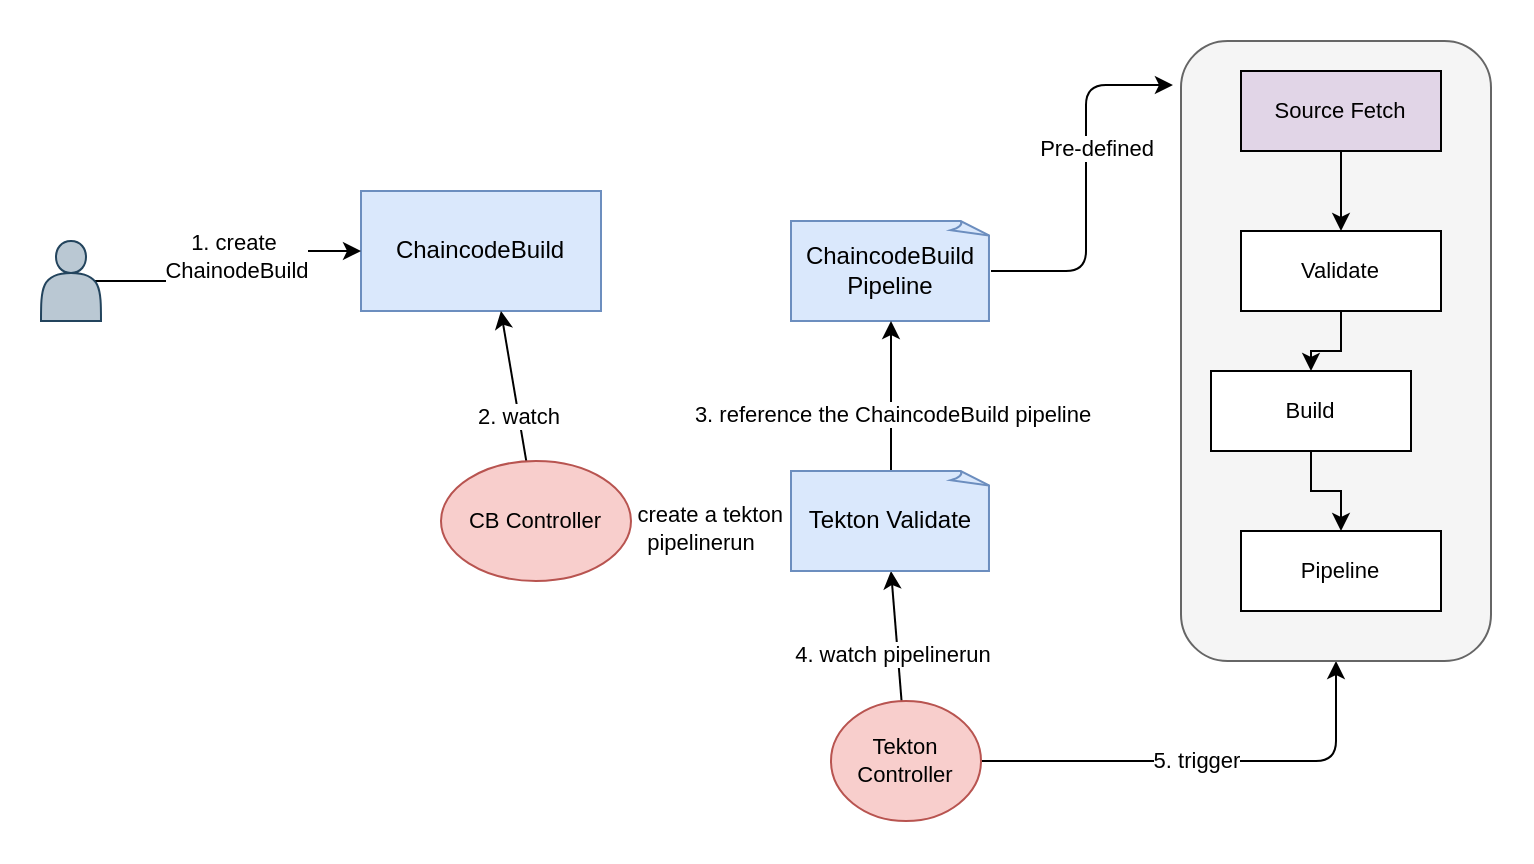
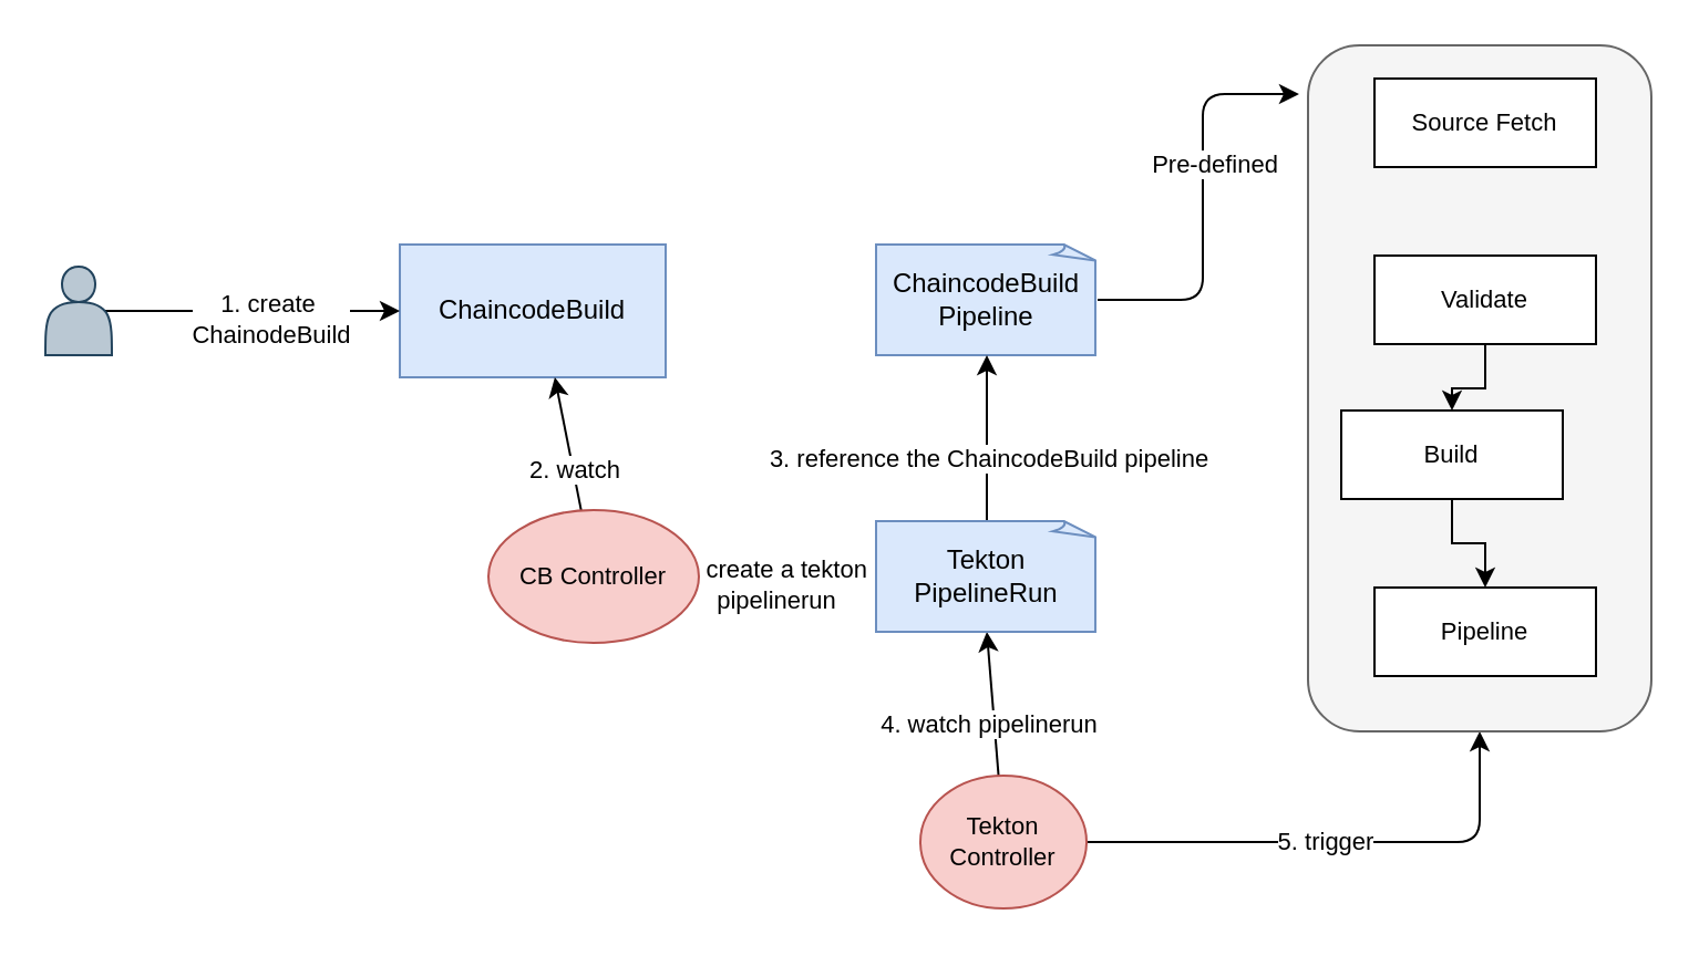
  <mxCell id="0" />
  <mxCell id="1" parent="0" />
  <mxCell id="2" value="" style="edgeStyle=none;html=1;exitX=1;exitY=0.5;exitDx=0;exitDy=0;" edge="1" parent="1" source="21" target="18"><mxGeometry relative="1" as="geometry" /></mxCell>
  <mxCell id="3" value="2. create a tekton&amp;nbsp;&lt;br&gt;pipelinerun" style="edgeLabel;html=1;align=center;verticalAlign=middle;resizable=0;points=[];" vertex="1" connectable="0" parent="2"><mxGeometry x="-0.14" y="-2" relative="1" as="geometry"><mxPoint y="1" as="offset" /></mxGeometry></mxCell>
- <mxCell id="4" value="ChaincodeBuild" style="rounded=0;whiteSpace=wrap;html=1;fillColor=#dae8fc;strokeColor=#6c8ebf;" parent="1" vertex="1"><mxGeometry x="180" y="95" width="120" height="60" as="geometry" /></mxCell>
+ <mxCell id="4" value="ChaincodeBuild" style="rounded=0;whiteSpace=wrap;html=1;fillColor=#dae8fc;strokeColor=#6c8ebf;" parent="1" vertex="1"><mxGeometry x="180" y="110" width="120" height="60" as="geometry" /></mxCell>
  <mxCell id="5" style="edgeStyle=orthogonalEdgeStyle;rounded=0;orthogonalLoop=1;jettySize=auto;html=1;entryX=0;entryY=0.5;entryDx=0;entryDy=0;exitX=0.9;exitY=0.5;exitDx=0;exitDy=0;exitPerimeter=0;" parent="1" source="7" target="4" edge="1"><mxGeometry relative="1" as="geometry" /></mxCell>
  <mxCell id="6" value="1. create&amp;nbsp;&lt;br&gt;ChainodeBuild" style="edgeLabel;html=1;align=center;verticalAlign=middle;resizable=0;points=[];" parent="5" vertex="1" connectable="0"><mxGeometry x="0.106" y="-2" relative="1" as="geometry"><mxPoint y="1" as="offset" /></mxGeometry></mxCell>
  <mxCell id="7" value="" style="shape=actor;whiteSpace=wrap;html=1;fillColor=#bac8d3;strokeColor=#23445d;" parent="1" vertex="1"><mxGeometry x="20" y="120" width="30" height="40" as="geometry" /></mxCell>
  <mxCell id="8" style="edgeStyle=orthogonalEdgeStyle;html=1;entryX=-0.026;entryY=0.071;entryDx=0;entryDy=0;entryPerimeter=0;" edge="1" parent="1" source="10" target="22"><mxGeometry relative="1" as="geometry" /></mxCell>
  <mxCell id="9" value="Pre-defined" style="edgeLabel;html=1;align=center;verticalAlign=middle;resizable=0;points=[];" vertex="1" connectable="0" parent="8"><mxGeometry x="0.19" y="-4" relative="1" as="geometry"><mxPoint x="1" as="offset" /></mxGeometry></mxCell>
  <mxCell id="10" value="ChaincodeBuild Pipeline" style="whiteSpace=wrap;html=1;shape=mxgraph.basic.document;fillColor=#dae8fc;strokeColor=#6c8ebf;" parent="1" vertex="1"><mxGeometry x="395" y="110" width="100" height="50" as="geometry" /></mxCell>
  <mxCell id="11" style="edgeStyle=none;html=1;entryX=0.5;entryY=1;entryDx=0;entryDy=0;entryPerimeter=0;" edge="1" parent="1" source="15" target="18"><mxGeometry relative="1" as="geometry" /></mxCell>
  <mxCell id="12" value="4. watch pipelinerun" style="edgeLabel;html=1;align=center;verticalAlign=middle;resizable=0;points=[];" vertex="1" connectable="0" parent="11"><mxGeometry x="-0.252" y="3" relative="1" as="geometry"><mxPoint as="offset" /></mxGeometry></mxCell>
  <mxCell id="13" style="edgeStyle=orthogonalEdgeStyle;html=1;entryX=0.5;entryY=1;entryDx=0;entryDy=0;" edge="1" parent="1" source="15" target="22"><mxGeometry relative="1" as="geometry" /></mxCell>
  <mxCell id="14" value="5. trigger" style="edgeLabel;html=1;align=center;verticalAlign=middle;resizable=0;points=[];" vertex="1" connectable="0" parent="13"><mxGeometry x="-0.06" y="1" relative="1" as="geometry"><mxPoint as="offset" /></mxGeometry></mxCell>
  <mxCell id="15" value="Tekton Controller" style="ellipse;whiteSpace=wrap;html=1;aspect=fixed;fontSize=11;fillColor=#f8cecc;strokeColor=#b85450;" parent="1" vertex="1"><mxGeometry x="415" y="350" width="75" height="60" as="geometry" /></mxCell>
  <mxCell id="16" style="edgeStyle=none;html=1;entryX=0.5;entryY=1;entryDx=0;entryDy=0;entryPerimeter=0;" edge="1" parent="1" source="18" target="10"><mxGeometry relative="1" as="geometry" /></mxCell>
  <mxCell id="17" value="3. reference the ChaincodeBuild pipeline" style="edgeLabel;html=1;align=center;verticalAlign=middle;resizable=0;points=[];" vertex="1" connectable="0" parent="16"><mxGeometry x="-0.237" relative="1" as="geometry"><mxPoint as="offset" /></mxGeometry></mxCell>
- <mxCell id="18" value="Tekton Validate" style="whiteSpace=wrap;html=1;shape=mxgraph.basic.document;fillColor=#dae8fc;strokeColor=#6c8ebf;" vertex="1" parent="1"><mxGeometry x="395" y="235" width="100" height="50" as="geometry" /></mxCell>
+ <mxCell id="18" value="Tekton PipelineRun" style="whiteSpace=wrap;html=1;shape=mxgraph.basic.document;fillColor=#dae8fc;strokeColor=#6c8ebf;" vertex="1" parent="1"><mxGeometry x="395" y="235" width="100" height="50" as="geometry" /></mxCell>
  <mxCell id="19" style="edgeStyle=none;html=1;entryX=0.583;entryY=1;entryDx=0;entryDy=0;entryPerimeter=0;" edge="1" parent="1" source="21" target="4"><mxGeometry relative="1" as="geometry" /></mxCell>
  <mxCell id="20" value="2. watch" style="edgeLabel;html=1;align=center;verticalAlign=middle;resizable=0;points=[];" vertex="1" connectable="0" parent="19"><mxGeometry x="-0.393" relative="1" as="geometry"><mxPoint as="offset" /></mxGeometry></mxCell>
  <mxCell id="21" value="CB Controller" style="ellipse;whiteSpace=wrap;html=1;aspect=fixed;fontSize=11;fillColor=#f8cecc;strokeColor=#b85450;" vertex="1" parent="1"><mxGeometry x="220" y="230" width="95" height="60" as="geometry" /></mxCell>
  <mxCell id="22" value="" style="rounded=1;whiteSpace=wrap;html=1;fontSize=11;fillColor=#f5f5f5;fontColor=#333333;strokeColor=#666666;" vertex="1" parent="1"><mxGeometry x="590" y="20" width="155" height="310" as="geometry" /></mxCell>
- <mxCell id="23" style="edgeStyle=orthogonalEdgeStyle;rounded=0;orthogonalLoop=1;jettySize=auto;html=1;fontSize=11;" edge="1" parent="1" source="24" target="26"><mxGeometry relative="1" as="geometry" /></mxCell>
- <mxCell id="24" value="Source Fetch" style="rounded=0;whiteSpace=wrap;html=1;fontSize=11;fillColor=#e1d5e7;" vertex="1" parent="1"><mxGeometry x="620" y="35" width="100" height="40" as="geometry" /></mxCell>
+ <mxCell id="24" value="Source Fetch" style="rounded=0;whiteSpace=wrap;html=1;fontSize=11;" vertex="1" parent="1"><mxGeometry x="620" y="35" width="100" height="40" as="geometry" /></mxCell>
  <mxCell id="25" style="edgeStyle=orthogonalEdgeStyle;rounded=0;orthogonalLoop=1;jettySize=auto;html=1;fontSize=11;" edge="1" parent="1" source="26" target="28"><mxGeometry relative="1" as="geometry" /></mxCell>
  <mxCell id="26" value="Validate" style="rounded=0;whiteSpace=wrap;html=1;fontSize=11;" vertex="1" parent="1"><mxGeometry x="620" y="115" width="100" height="40" as="geometry" /></mxCell>
  <mxCell id="27" style="edgeStyle=orthogonalEdgeStyle;rounded=0;orthogonalLoop=1;jettySize=auto;html=1;fontSize=11;" edge="1" parent="1" source="28" target="29"><mxGeometry relative="1" as="geometry" /></mxCell>
  <mxCell id="28" value="Build" style="rounded=0;whiteSpace=wrap;html=1;fontSize=11;" vertex="1" parent="1"><mxGeometry x="605" y="185" width="100" height="40" as="geometry" /></mxCell>
  <mxCell id="29" value="Pipeline" style="rounded=0;whiteSpace=wrap;html=1;fontSize=11;" vertex="1" parent="1"><mxGeometry x="620" y="265" width="100" height="40" as="geometry" /></mxCell>
